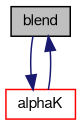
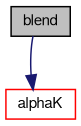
  digraph {
    rankdir=TB
    node [fontname=FreeSans fontsize=10 shape=record]
    edge [color=midnightblue fontname=FreeSans fontsize=10 labelfontname=FreeSans labelfontsize=10 style=solid]
    n1 [color=black fillcolor=grey75 fontcolor=black height=0.2 label=blend style=filled width=0.4]
    n2 [color=red height=0.2 label=alphaK width=0.4]
    n1 -> n2
-   n2 -> n1
  }
